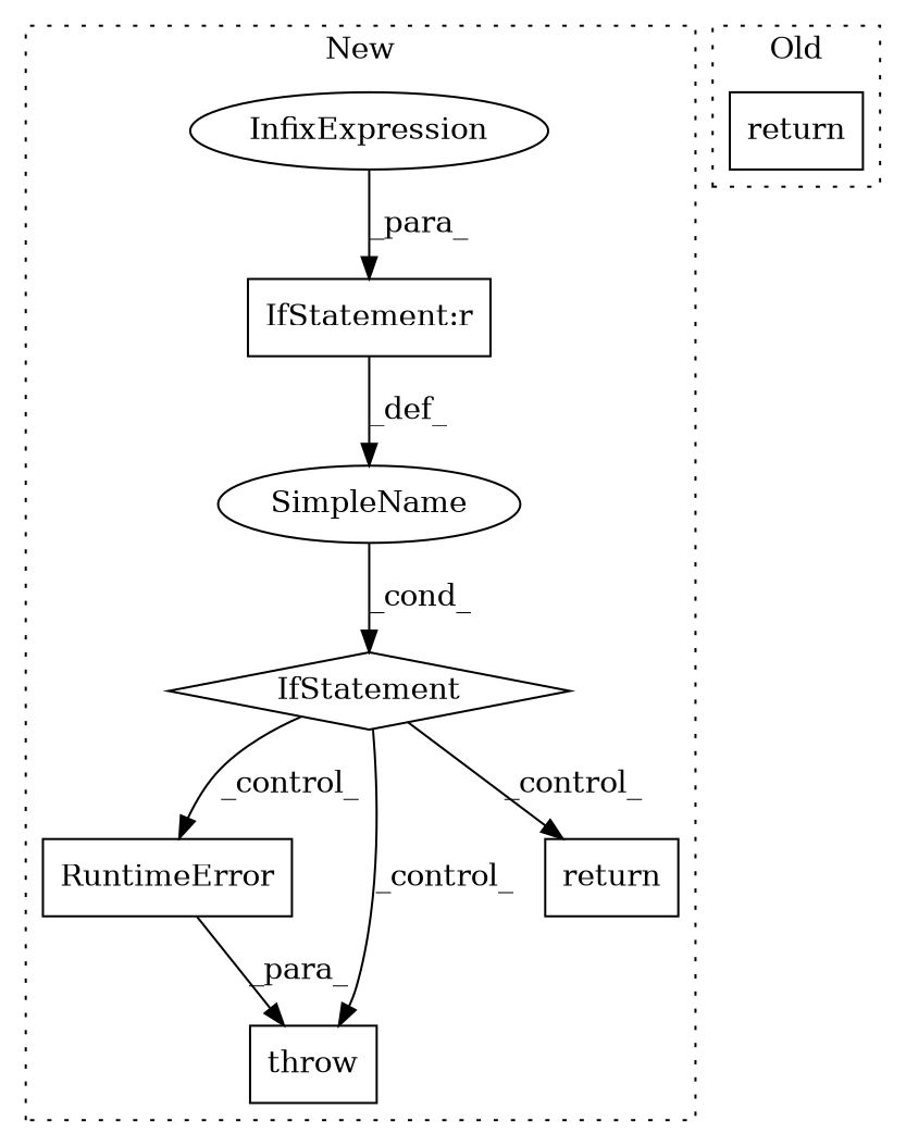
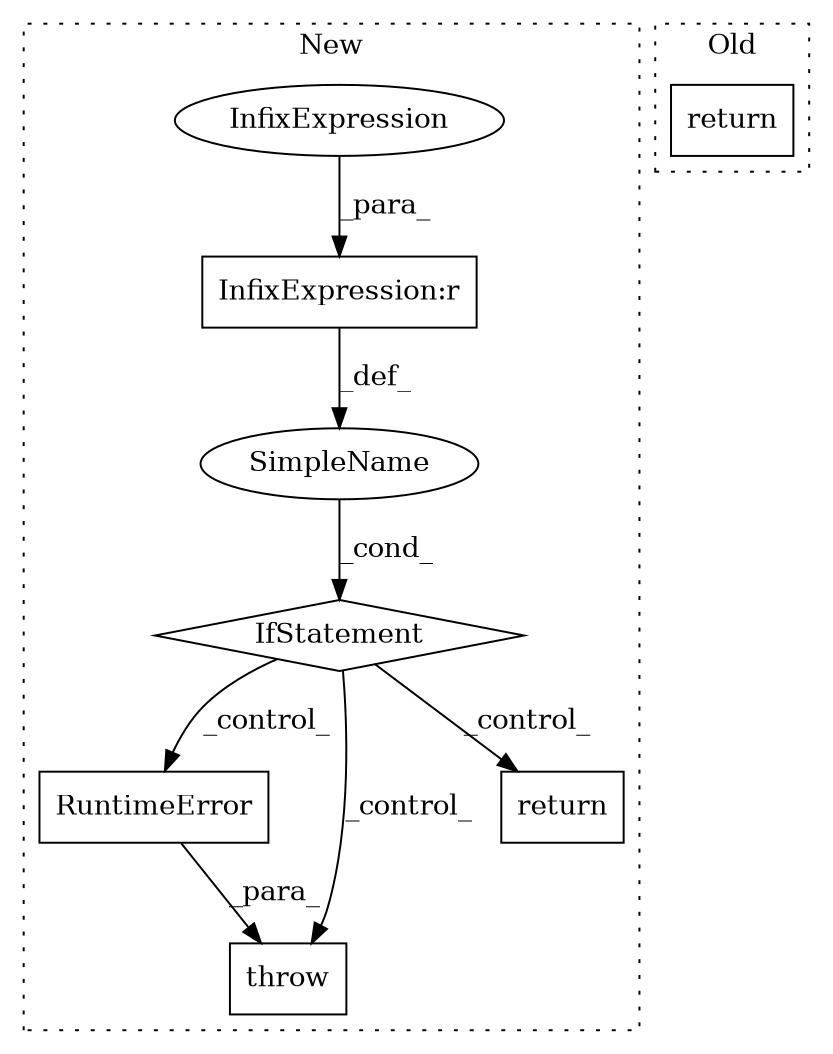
  digraph {
    node [a=41 l=7 shape=box]
    n1 [a=32 l="13,1" label=RuntimeError s="3181,3252"]
    n2 [a=53 l=6 label=throw s=3175]
    n3 [a=25 l="4,2" label=IfStatement s="2539,2562" shape=diamond]
    n4 [a=42 label=SimpleName shape=ellipse l=""]
-   n5 [a=27 l=4 label="IfStatement:r" s=2557]
+   n5 [a=27 l=4 label="InfixExpression:r" s=2557]
    n6 [label=return s=3101]
    n7 [a=34 l=1 label=InfixExpression s=2561 shape=ellipse]
    n8 [label=return s=4423]
    subgraph cluster_1 {
      label=New
      style=dotted
      n1
      n2
      n3
      n4
      n5
      n6
      n7
    }
    subgraph cluster_2 {
      label=Old
      style=dotted
      n8
    }
    n1 -> n2 [label=_para_]
    n3 -> n1 [label=_control_]
    n3 -> n2 [label=_control_]
    n3 -> n6 [label=_control_]
    n4 -> n3 [label=_cond_]
    n5 -> n4 [label=_def_]
    n7 -> n5 [label=_para_]
  }
